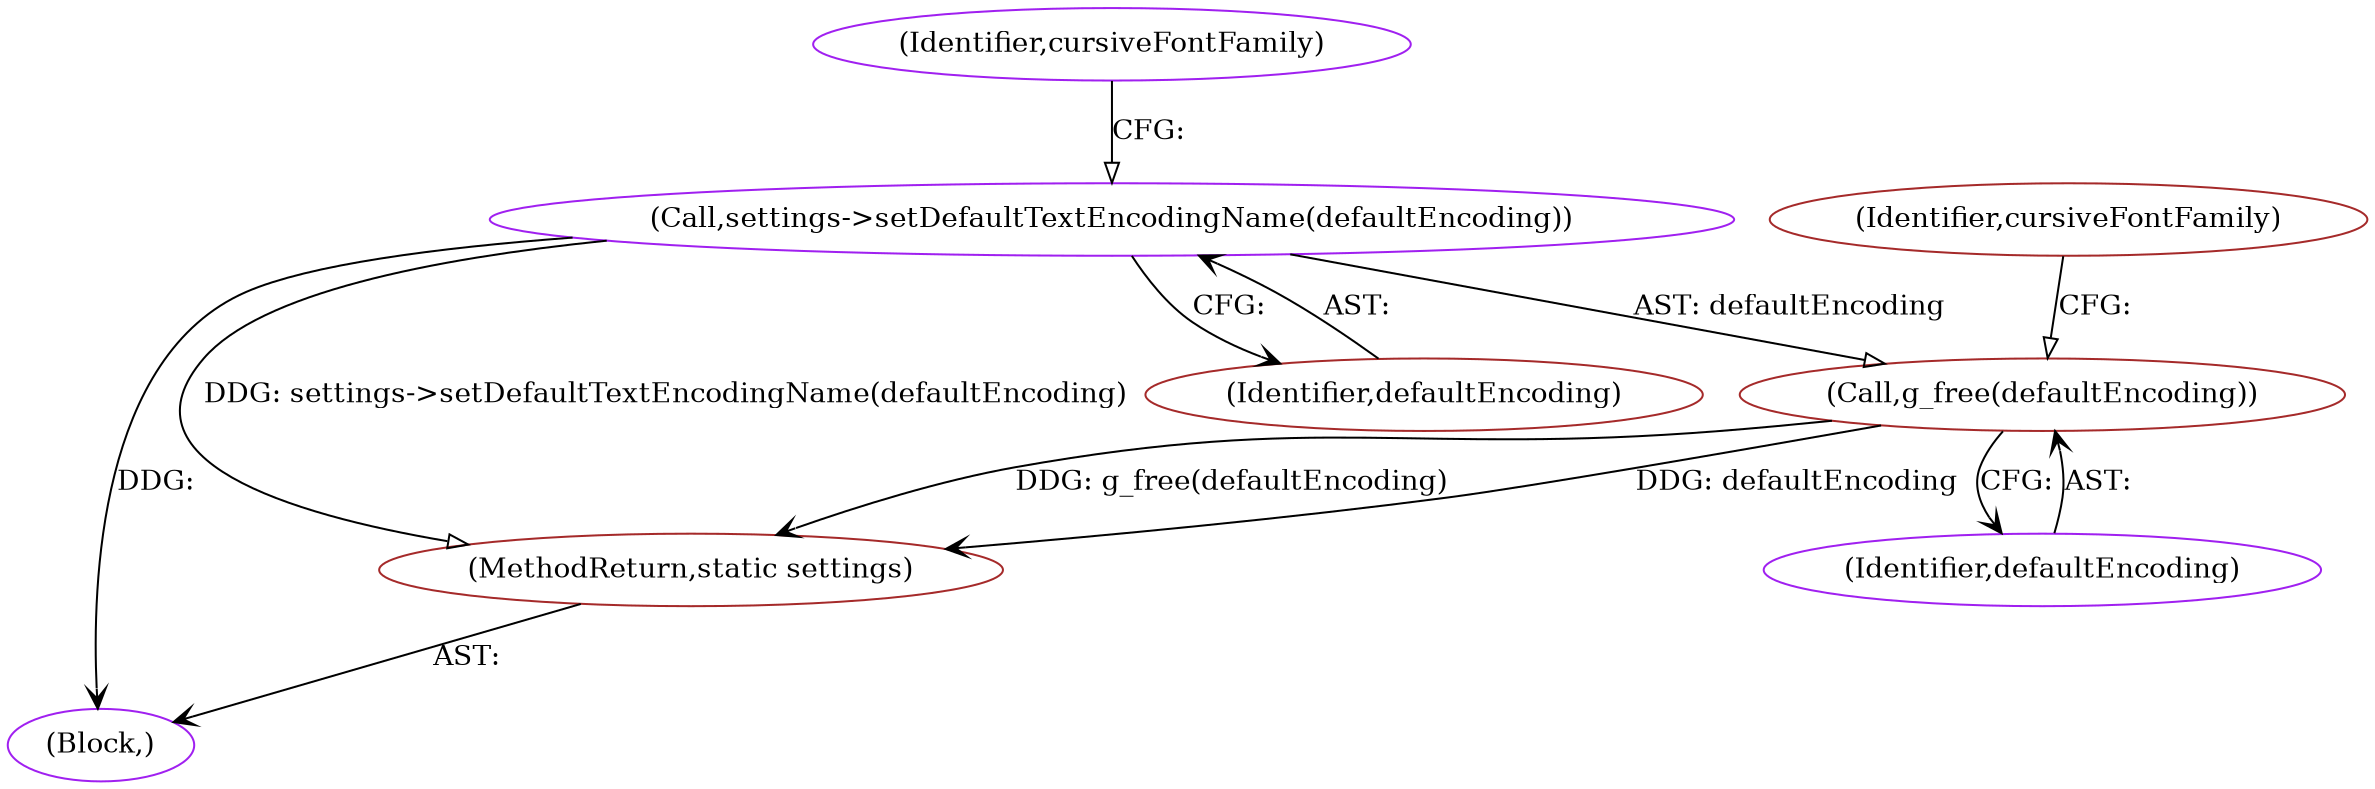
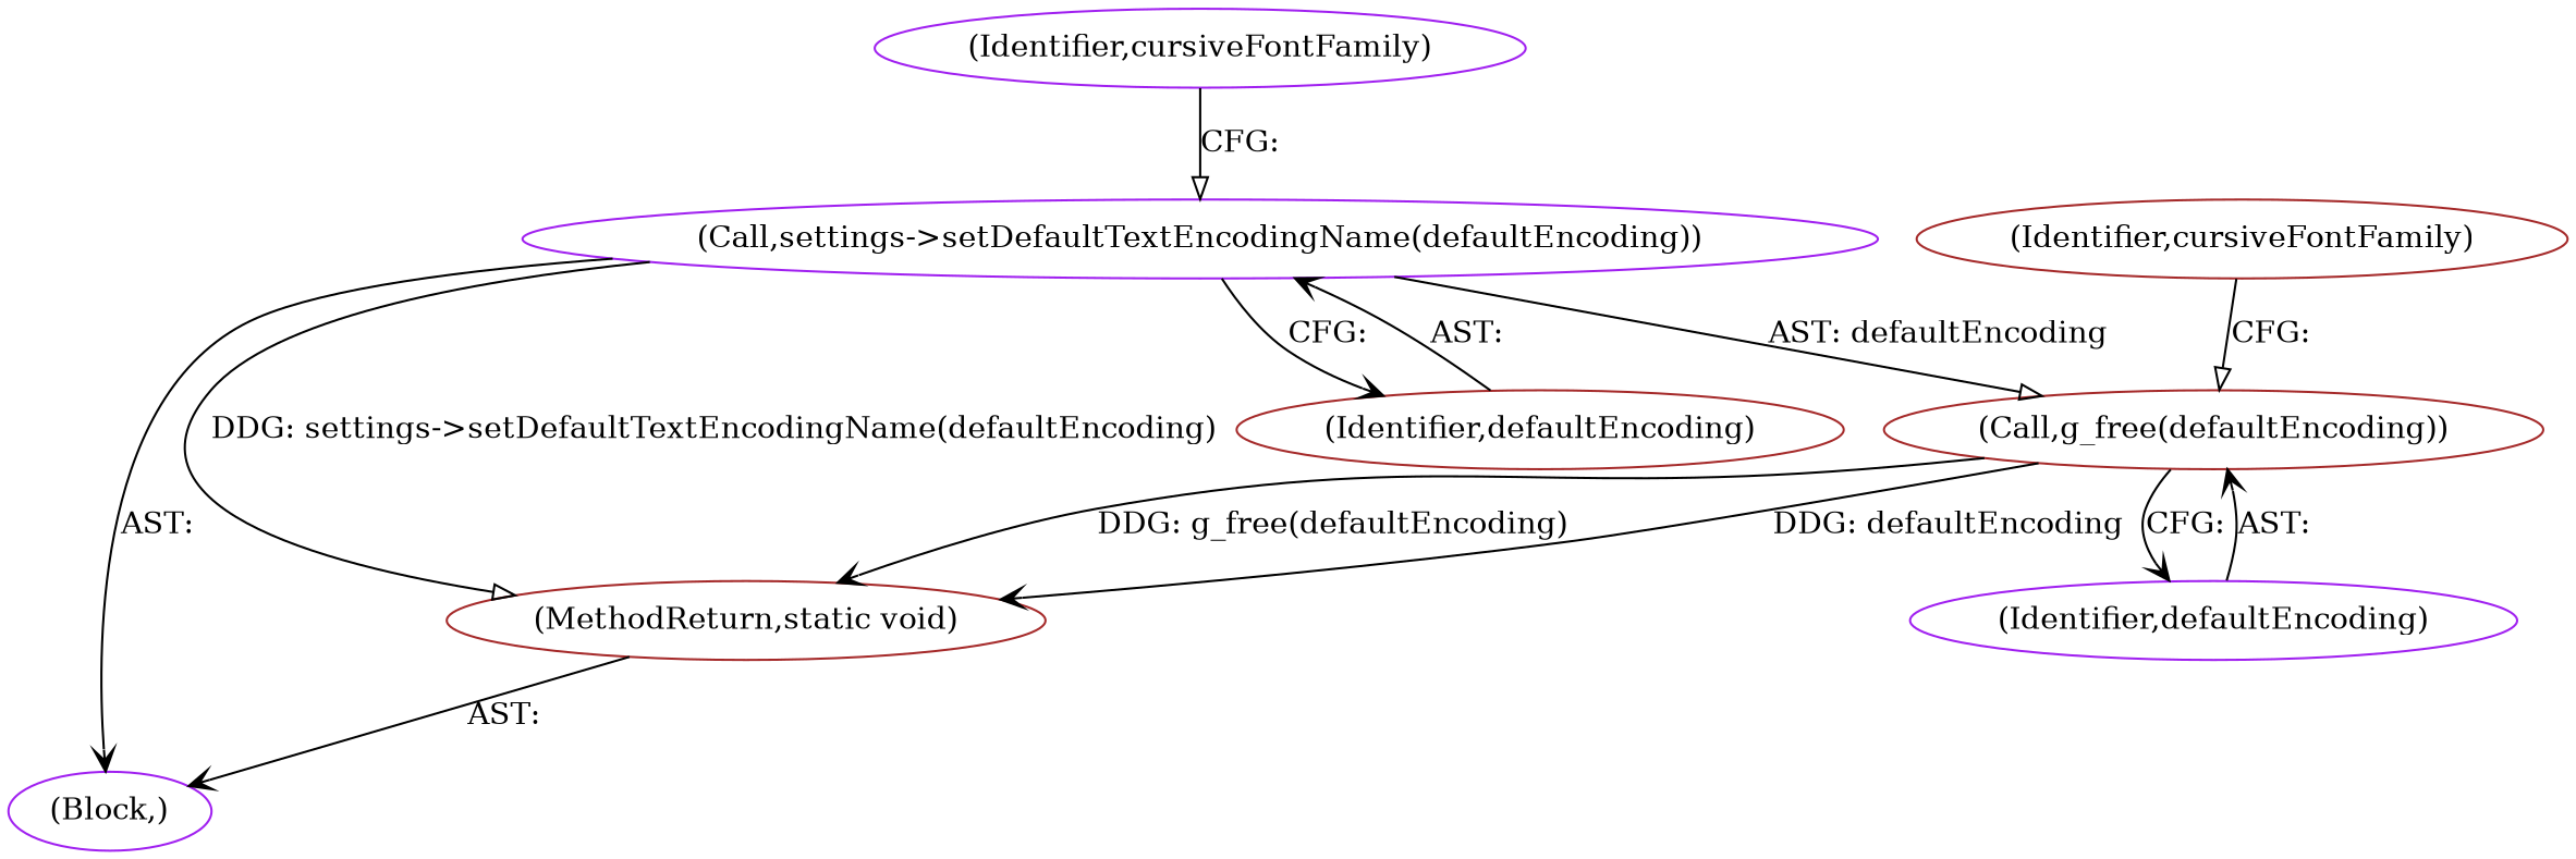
  digraph {
    node [color=brown]
    edge [arrowhead=vee]
    n1 [label="(Call,g_free(defaultEncoding))"]
    n2 [color=purple label="(Identifier,defaultEncoding)"]
-   n3 [label="(MethodReturn,static settings)"]
+   n3 [label="(MethodReturn,static void)"]
    n4 [color=purple label="(Block,)"]
    n5 [color=purple label="(Call,settings->setDefaultTextEncodingName(defaultEncoding))"]
    n6 [label="(Identifier,defaultEncoding)"]
    n7 [color=purple label="(Identifier,cursiveFontFamily)"]
    n8 [label="(Identifier,cursiveFontFamily)"]
    n1 -> n2 [label="CFG: "]
    n1 -> n3 [label="DDG: g_free(defaultEncoding)"]
    n1 -> n3 [label="DDG: defaultEncoding"]
    n2 -> n1 [label="AST: "]
    n3 -> n4 [label="AST: "]
    n5 -> n1 [arrowhead=onormal label="AST: defaultEncoding"]
    n5 -> n3 [arrowhead=onormal label="DDG: settings->setDefaultTextEncodingName(defaultEncoding)"]
-   n5 -> n4 [label="DDG: "]
+   n5 -> n4 [label="AST: "]
    n5 -> n6 [label="CFG: "]
    n6 -> n5 [label="AST: "]
    n7 -> n5 [arrowhead=onormal label="CFG: "]
    n8 -> n1 [arrowhead=onormal label="CFG: "]
  }
